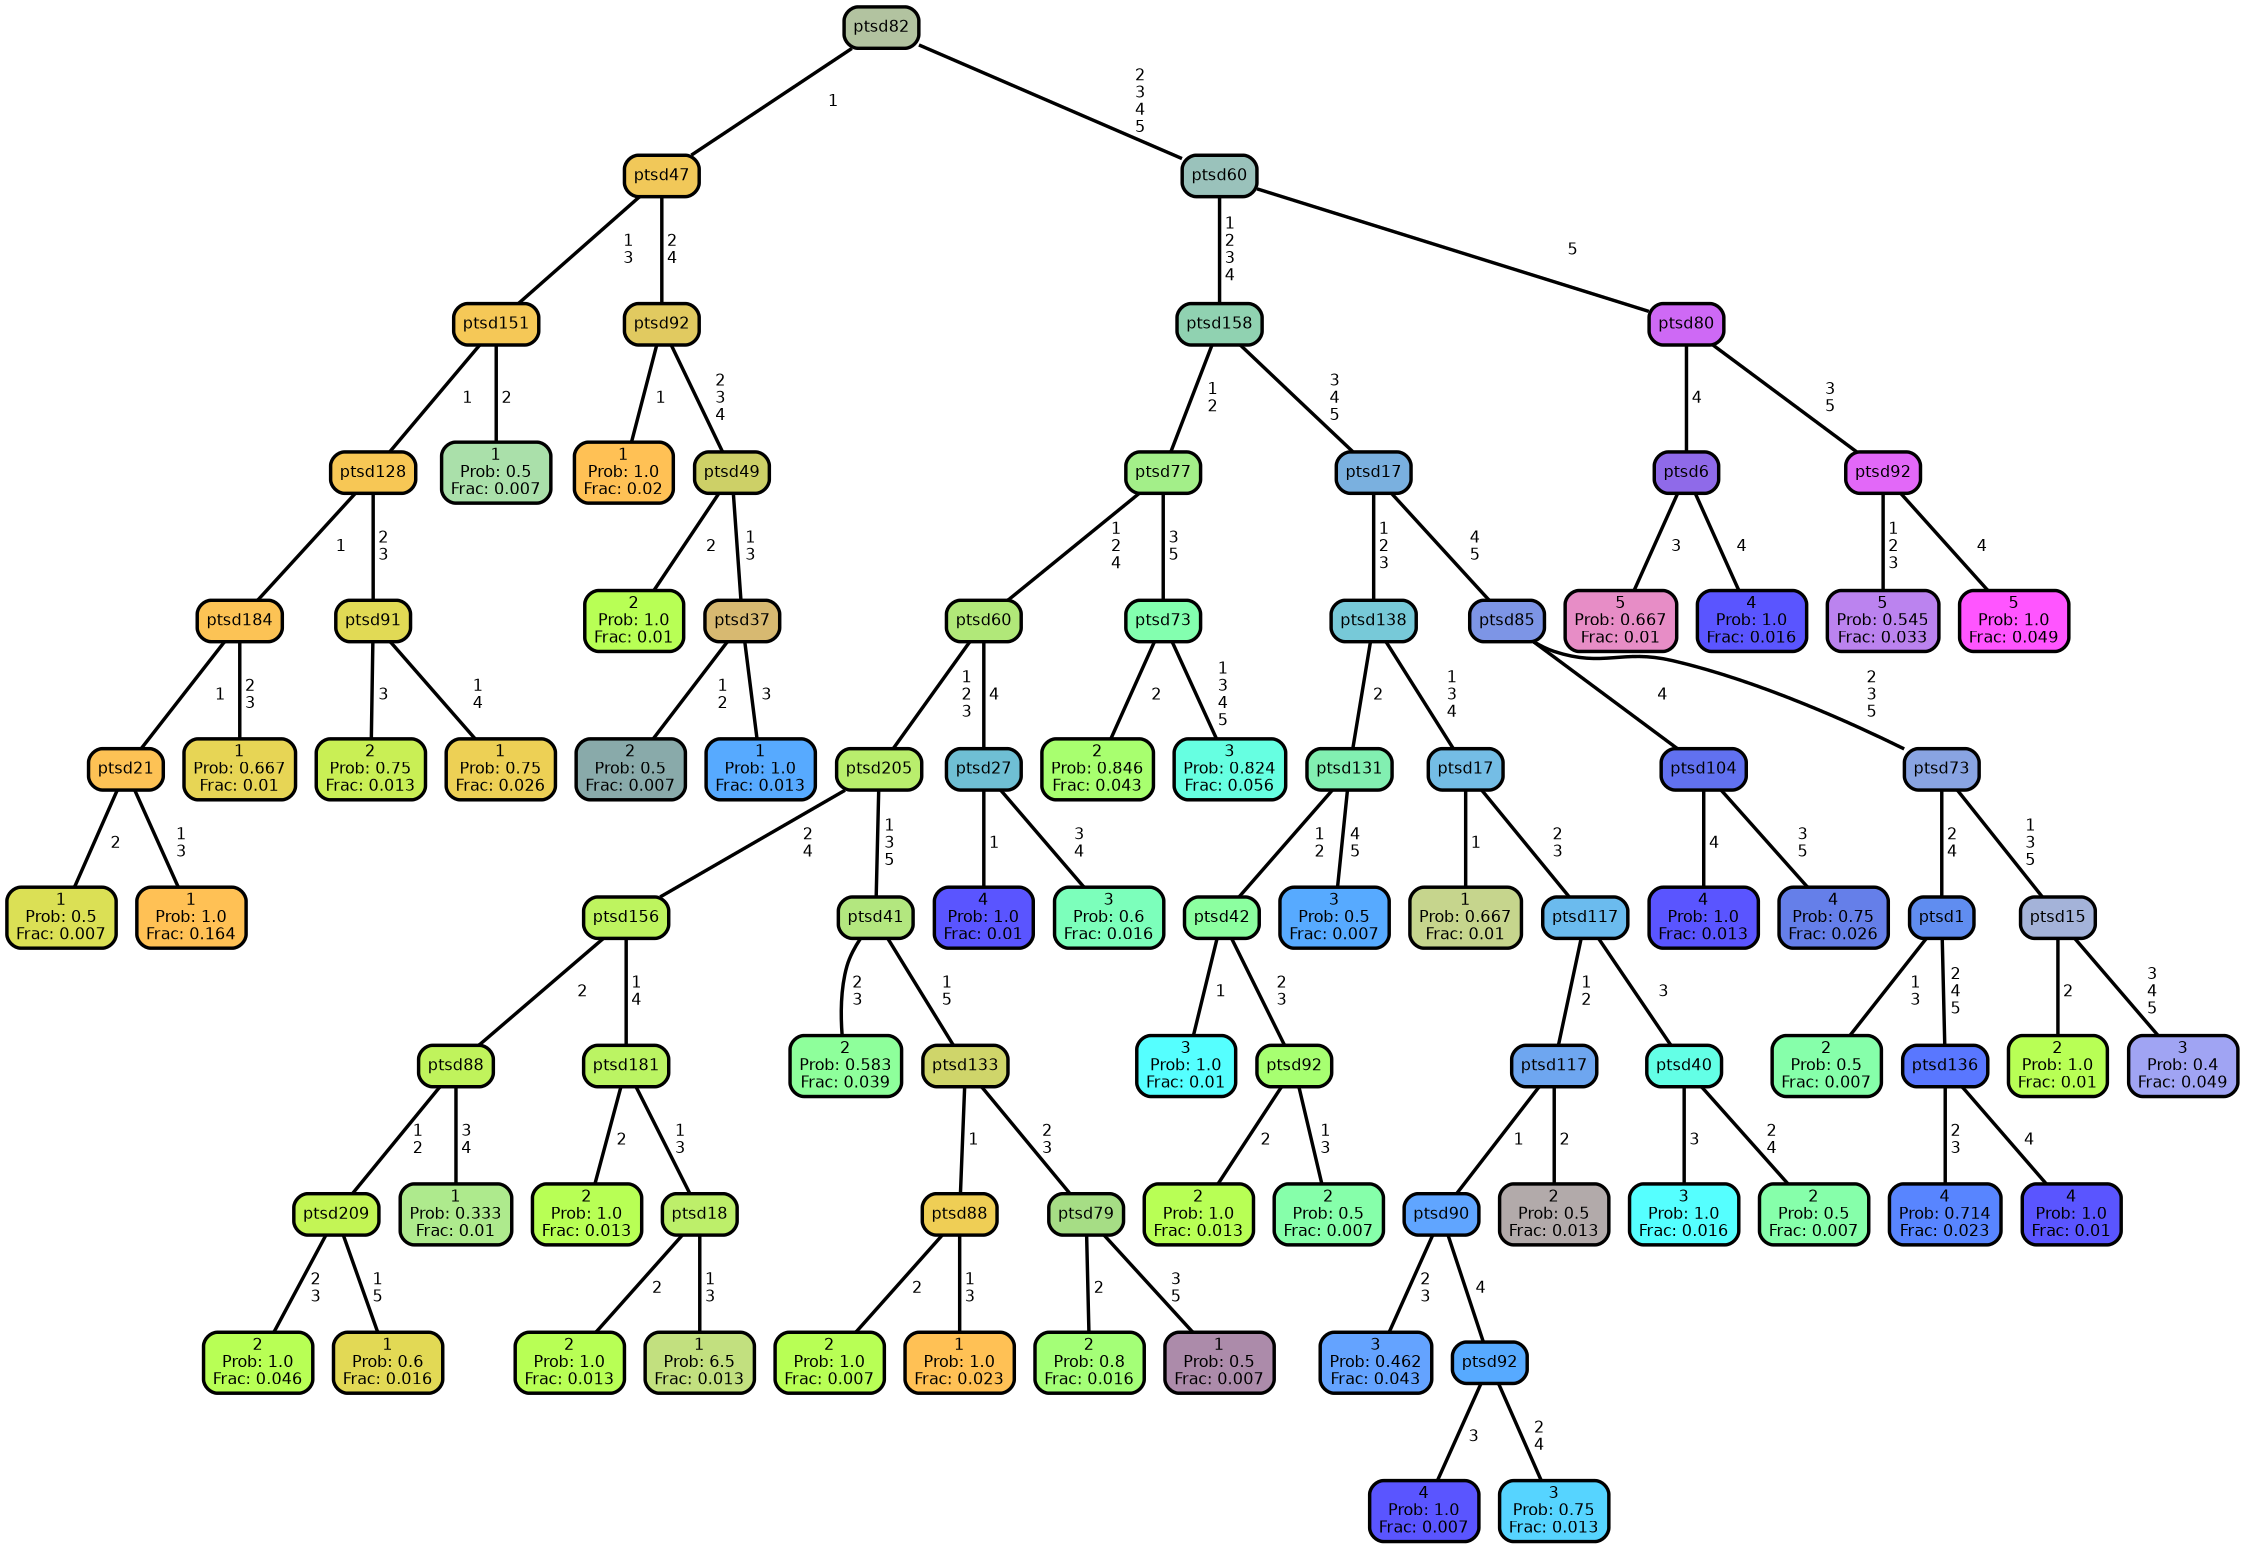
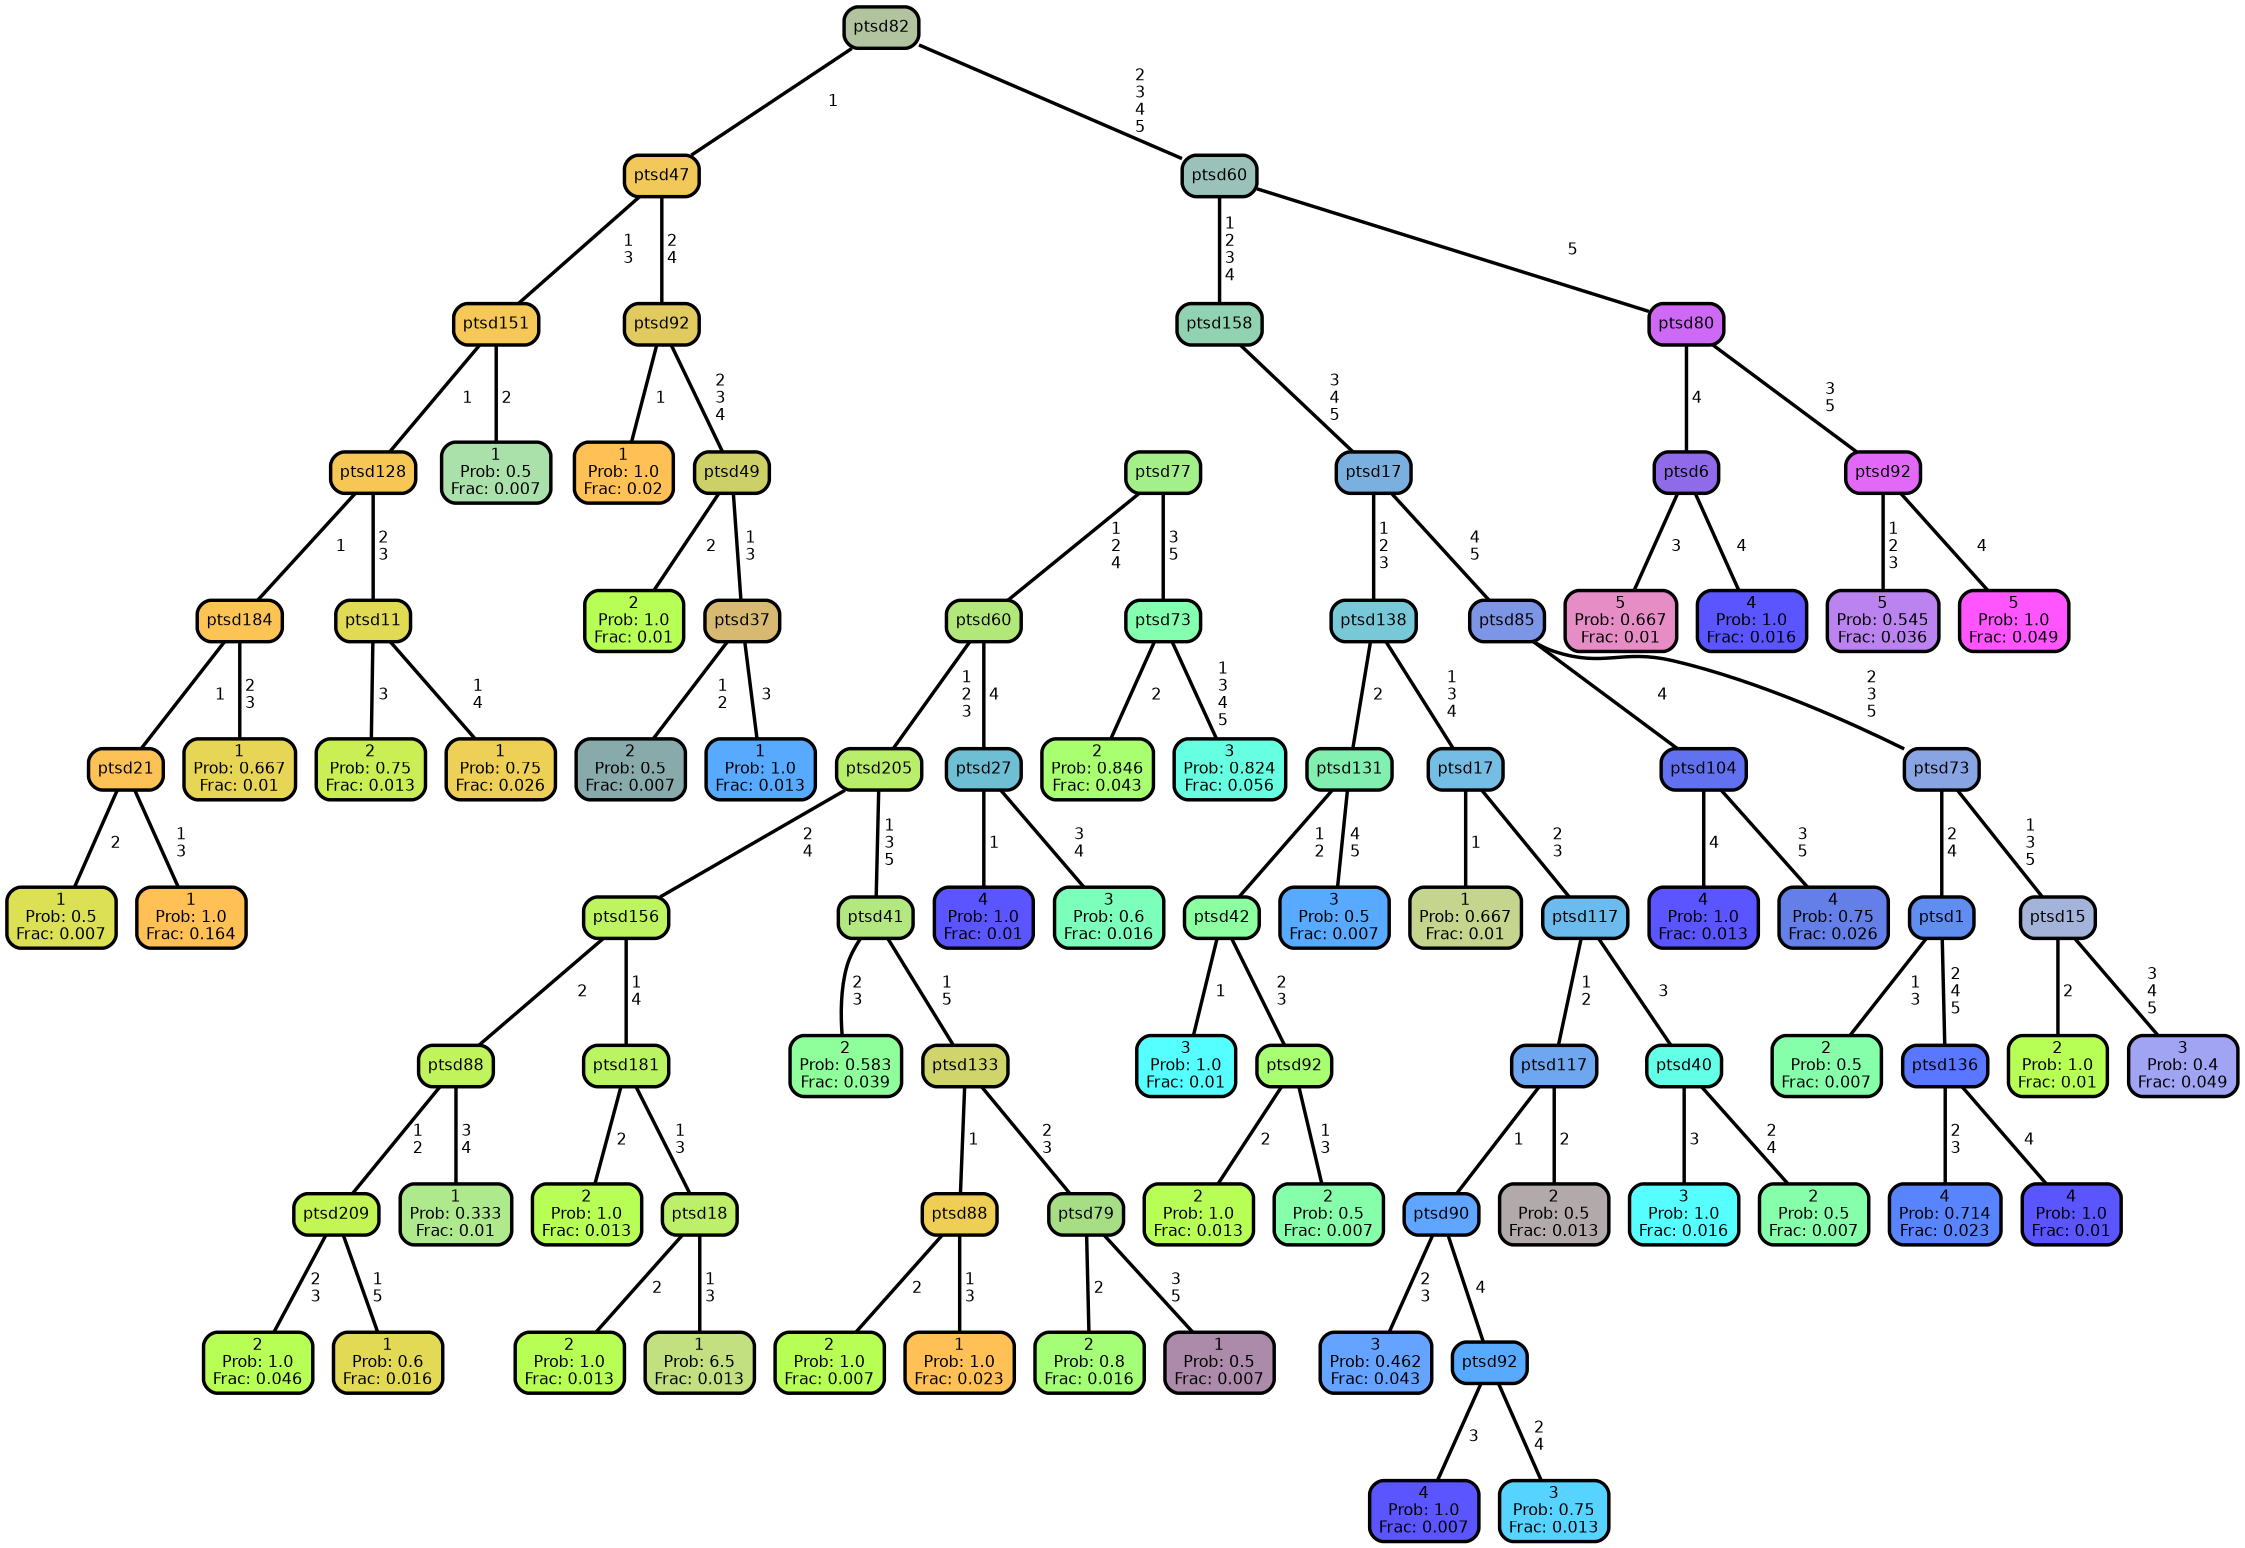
  graph {
    fontname="DejaVu Sans"
    ranksep="0 equally"
    splines=straight
    node [color=black fillcolor="#b8ff55" fontcolor=black fontname="DejaVu Sans" penwidth=3 shape=box style="filled, rounded"]
    edge [color=black fontname="DejaVu Sans" penwidth=3]
    n1 [fillcolor="#dbe055" label="1\nProb: 0.5\nFrac: 0.007"]
    n2 [fillcolor="#fdc255" label=ptsd21]
    n3 [fillcolor="#ffc155" label="1\nProb: 1.0\nFrac: 0.164"]
    n4 [fillcolor="#fcc355" label=ptsd184]
    n5 [fillcolor="#e7d555" label="1\nProb: 0.667\nFrac: 0.01"]
    n6 [fillcolor="#f7c755" label=ptsd128]
-   n7 [fillcolor="#e1da55" label=ptsd91]
+   n7 [fillcolor="#e1da55" label=ptsd11]
    n8 [fillcolor="#c9ef55" label="2\nProb: 0.75\nFrac: 0.013"]
    n9 [fillcolor="#edd055" label="1\nProb: 0.75\nFrac: 0.026"]
    n10 [fillcolor="#f5c857" label=ptsd151]
    n11 [fillcolor="#aae0aa" label="1\nProb: 0.5\nFrac: 0.007"]
    n12 [fillcolor="#f1c859" label=ptsd47]
    n13 [fillcolor="#e1ca60" label=ptsd92]
    n14 [fillcolor="#ffc155" label="1\nProb: 1.0\nFrac: 0.02"]
    n15 [fillcolor="#cdd067" label=ptsd49]
    n16 [label="2\nProb: 1.0\nFrac: 0.01"]
    n17 [fillcolor="#d7b971" label=ptsd37]
    n18 [fillcolor="#89aaaa" label="2\nProb: 0.5\nFrac: 0.007"]
    n19 [fillcolor="#57aaff" label="1\nProb: 1.0\nFrac: 0.013"]
    n20 [fillcolor="#b2c3a0" label=ptsd82]
    n21 [fillcolor="#9ac2bb" label=ptsd60]
    n22 [fillcolor="#90d2b1" label=ptsd158]
    n23 [fillcolor="#ce69f5" label=ptsd80]
    n24 [label="2\nProb: 1.0\nFrac: 0.046"]
    n25 [fillcolor="#c3f555" label=ptsd209]
    n26 [fillcolor="#e2d955" label="1\nProb: 0.6\nFrac: 0.016"]
    n27 [fillcolor="#c0f35c" label=ptsd88]
    n28 [fillcolor="#aeea8d" label="1\nProb: 0.333\nFrac: 0.01"]
    n29 [fillcolor="#bef45f" label=ptsd156]
    n30 [fillcolor="#bbf463" label=ptsd181]
    n31 [label="2\nProb: 1.0\nFrac: 0.013"]
    n32 [fillcolor="#bdef6a" label=ptsd18]
    n33 [label="2\nProb: 1.0\nFrac: 0.013"]
    n34 [fillcolor="#c2e07f" label="1\nProb: 6.5\nFrac: 0.013"]
    n35 [fillcolor="#b9ee6d" label=ptsd205]
    n36 [fillcolor="#b3e77f" label=ptsd41]
    n37 [fillcolor="#8eff9b" label="2\nProb: 0.583\nFrac: 0.039"]
    n38 [fillcolor="#cfd56a" label=ptsd133]
    n39 [fillcolor="#efce55" label=ptsd88]
    n40 [fillcolor="#a6dd85" label=ptsd79]
    n41 [label="2\nProb: 1.0\nFrac: 0.007"]
    n42 [fillcolor="#ffc155" label="1\nProb: 1.0\nFrac: 0.023"]
    n43 [fillcolor="#a4ff77" label="2\nProb: 0.8\nFrac: 0.016"]
    n44 [fillcolor="#ac8baa" label="1\nProb: 0.5\nFrac: 0.007"]
    n45 [fillcolor="#b1e879" label=ptsd60]
    n46 [fillcolor="#6fbfd4" label=ptsd27]
    n47 [fillcolor="#5a55ff" label="4\nProb: 1.0\nFrac: 0.01"]
    n48 [fillcolor="#7cffbb" label="3\nProb: 0.6\nFrac: 0.016"]
    n49 [fillcolor="#a3ef89" label=ptsd77]
    n50 [fillcolor="#83ffaf" label=ptsd73]
    n51 [fillcolor="#a8ff6f" label="2\nProb: 0.846\nFrac: 0.043"]
    n52 [fillcolor="#66ffe1" label="3\nProb: 0.824\nFrac: 0.056"]
    n53 [fillcolor="#7ab0df" label=ptsd17]
    n54 [fillcolor="#77c9d8" label=ptsd138]
    n55 [fillcolor="#7d95e6" label=ptsd85]
    n56 [fillcolor="#55ffff" label="3\nProb: 1.0\nFrac: 0.01"]
    n57 [fillcolor="#8cffa0" label=ptsd42]
    n58 [fillcolor="#a7ff71" label=ptsd92]
    n59 [label="2\nProb: 1.0\nFrac: 0.013"]
    n60 [fillcolor="#86ffaa" label="2\nProb: 0.5\nFrac: 0.007"]
    n61 [fillcolor="#82efb1" label=ptsd131]
    n62 [fillcolor="#57aaff" label="3\nProb: 0.5\nFrac: 0.007"]
    n63 [fillcolor="#74bde5" label=ptsd17]
    n64 [fillcolor="#c6d58d" label="1\nProb: 0.667\nFrac: 0.01"]
    n65 [fillcolor="#6bbbee" label=ptsd117]
    n66 [fillcolor="#6ea6f0" label=ptsd117]
    n67 [fillcolor="#63ffe6" label=ptsd40]
    n68 [fillcolor="#64a3ff" label="3\nProb: 0.462\nFrac: 0.043"]
    n69 [fillcolor="#60a5ff" label=ptsd90]
    n70 [fillcolor="#57aaff" label=ptsd92]
    n71 [fillcolor="#5a55ff" label="4\nProb: 1.0\nFrac: 0.007"]
    n72 [fillcolor="#56d4ff" label="3\nProb: 0.75\nFrac: 0.013"]
    n73 [fillcolor="#b2aaaa" label="2\nProb: 0.5\nFrac: 0.013"]
    n74 [fillcolor="#55ffff" label="3\nProb: 1.0\nFrac: 0.016"]
    n75 [fillcolor="#86ffaa" label="2\nProb: 0.5\nFrac: 0.007"]
    n76 [fillcolor="#6171f0" label=ptsd104]
    n77 [fillcolor="#89a4e2" label=ptsd73]
    n78 [fillcolor="#5a55ff" label="4\nProb: 1.0\nFrac: 0.013"]
    n79 [fillcolor="#657fe9" label="4\nProb: 0.75\nFrac: 0.026"]
    n80 [fillcolor="#608df0" label=ptsd1]
    n81 [fillcolor="#a4b3d9" label=ptsd15]
    n82 [fillcolor="#86ffaa" label="2\nProb: 0.5\nFrac: 0.007"]
    n83 [fillcolor="#5977ff" label=ptsd136]
    n84 [fillcolor="#5885ff" label="4\nProb: 0.714\nFrac: 0.023"]
    n85 [fillcolor="#5a55ff" label="4\nProb: 1.0\nFrac: 0.01"]
    n86 [label="2\nProb: 1.0\nFrac: 0.01"]
    n87 [fillcolor="#a0a4f3" label="3\nProb: 0.4\nFrac: 0.049"]
    n88 [fillcolor="#8f6ae9" label=ptsd6]
    n89 [fillcolor="#e268f8" label=ptsd92]
    n90 [fillcolor="#e78dc6" label="5\nProb: 0.667\nFrac: 0.01"]
    n91 [fillcolor="#5a55ff" label="4\nProb: 1.0\nFrac: 0.016"]
-   n92 [fillcolor="#bb83ef" label="5\nProb: 0.545\nFrac: 0.033"]
+   n92 [fillcolor="#bb83ef" label="5\nProb: 0.545\nFrac: 0.036"]
    n93 [fillcolor="#ff55ff" label="5\nProb: 1.0\nFrac: 0.049"]
    subgraph sub_1 {
      rank=same
    }
    n2 -- n1 [label=" 2"]
    n2 -- n3 [label=" 1\n 3"]
    n4 -- n2 [label=" 1"]
    n4 -- n5 [label=" 2\n 3"]
    n6 -- n4 [label=" 1"]
    n6 -- n7 [label=" 2\n 3"]
    n7 -- n8 [label=" 3"]
    n7 -- n9 [label=" 1\n 4"]
    n10 -- n6 [label=" 1"]
    n10 -- n11 [label=" 2"]
    n12 -- n10 [label=" 1\n 3"]
    n12 -- n13 [label=" 2\n 4"]
    n13 -- n14 [label=" 1"]
    n13 -- n15 [label=" 2\n 3\n 4"]
    n15 -- n16 [label=" 2"]
    n15 -- n17 [label=" 1\n 3"]
    n17 -- n18 [label=" 1\n 2"]
    n17 -- n19 [label=" 3"]
    n20 -- n12 [label=" 1"]
    n20 -- n21 [label=" 2\n 3\n 4\n 5"]
    n21 -- n22 [label=" 1\n 2\n 3\n 4"]
    n21 -- n23 [label=" 5"]
-   n22 -- n49 [label=" 1\n 2"]
    n22 -- n53 [label=" 3\n 4\n 5"]
    n23 -- n88 [label=" 4"]
    n23 -- n89 [label=" 3\n 5"]
    n25 -- n24 [label=" 2\n 3"]
    n25 -- n26 [label=" 1\n 5"]
    n27 -- n25 [label=" 1\n 2"]
    n27 -- n28 [label=" 3\n 4"]
    n29 -- n27 [label=" 2"]
    n29 -- n30 [label=" 1\n 4"]
    n30 -- n31 [label=" 2"]
    n30 -- n32 [label=" 1\n 3"]
    n32 -- n33 [label=" 2"]
    n32 -- n34 [label=" 1\n 3"]
    n35 -- n29 [label=" 2\n 4"]
    n35 -- n36 [label=" 1\n 3\n 5"]
    n36 -- n37 [label=" 2\n 3"]
    n36 -- n38 [label=" 1\n 5"]
    n38 -- n39 [label=" 1"]
    n38 -- n40 [label=" 2\n 3"]
    n39 -- n41 [label=" 2"]
    n39 -- n42 [label=" 1\n 3"]
    n40 -- n43 [label=" 2"]
    n40 -- n44 [label=" 3\n 5"]
    n45 -- n35 [label=" 1\n 2\n 3"]
    n45 -- n46 [label=" 4"]
    n46 -- n47 [label=" 1"]
    n46 -- n48 [label=" 3\n 4"]
    n49 -- n45 [label=" 1\n 2\n 4"]
    n49 -- n50 [label=" 3\n 5"]
    n50 -- n51 [label=" 2"]
    n50 -- n52 [label=" 1\n 3\n 4\n 5"]
    n53 -- n54 [label=" 1\n 2\n 3"]
    n53 -- n55 [label=" 4\n 5"]
    n54 -- n61 [label=" 2"]
    n54 -- n63 [label=" 1\n 3\n 4"]
    n55 -- n76 [label=" 4"]
    n55 -- n77 [label=" 2\n 3\n 5"]
    n57 -- n56 [label=" 1"]
    n57 -- n58 [label=" 2\n 3"]
    n58 -- n59 [label=" 2"]
    n58 -- n60 [label=" 1\n 3"]
    n61 -- n57 [label=" 1\n 2"]
    n61 -- n62 [label=" 4\n 5"]
    n63 -- n64 [label=" 1"]
    n63 -- n65 [label=" 2\n 3"]
    n65 -- n66 [label=" 1\n 2"]
    n65 -- n67 [label=" 3"]
    n66 -- n69 [label=" 1"]
    n66 -- n73 [label=" 2"]
    n67 -- n74 [label=" 3"]
    n67 -- n75 [label=" 2\n 4"]
    n69 -- n68 [label=" 2\n 3"]
    n69 -- n70 [label=" 4"]
    n70 -- n71 [label=" 3"]
    n70 -- n72 [label=" 2\n 4"]
    n76 -- n78 [label=" 4"]
    n76 -- n79 [label=" 3\n 5"]
    n77 -- n80 [label=" 2\n 4"]
    n77 -- n81 [label=" 1\n 3\n 5"]
    n80 -- n82 [label=" 1\n 3"]
    n80 -- n83 [label=" 2\n 4\n 5"]
    n81 -- n86 [label=" 2"]
    n81 -- n87 [label=" 3\n 4\n 5"]
    n83 -- n84 [label=" 2\n 3"]
    n83 -- n85 [label=" 4"]
    n88 -- n90 [label=" 3"]
    n88 -- n91 [label=" 4"]
    n89 -- n92 [label=" 1\n 2\n 3"]
    n89 -- n93 [label=" 4"]
  }
